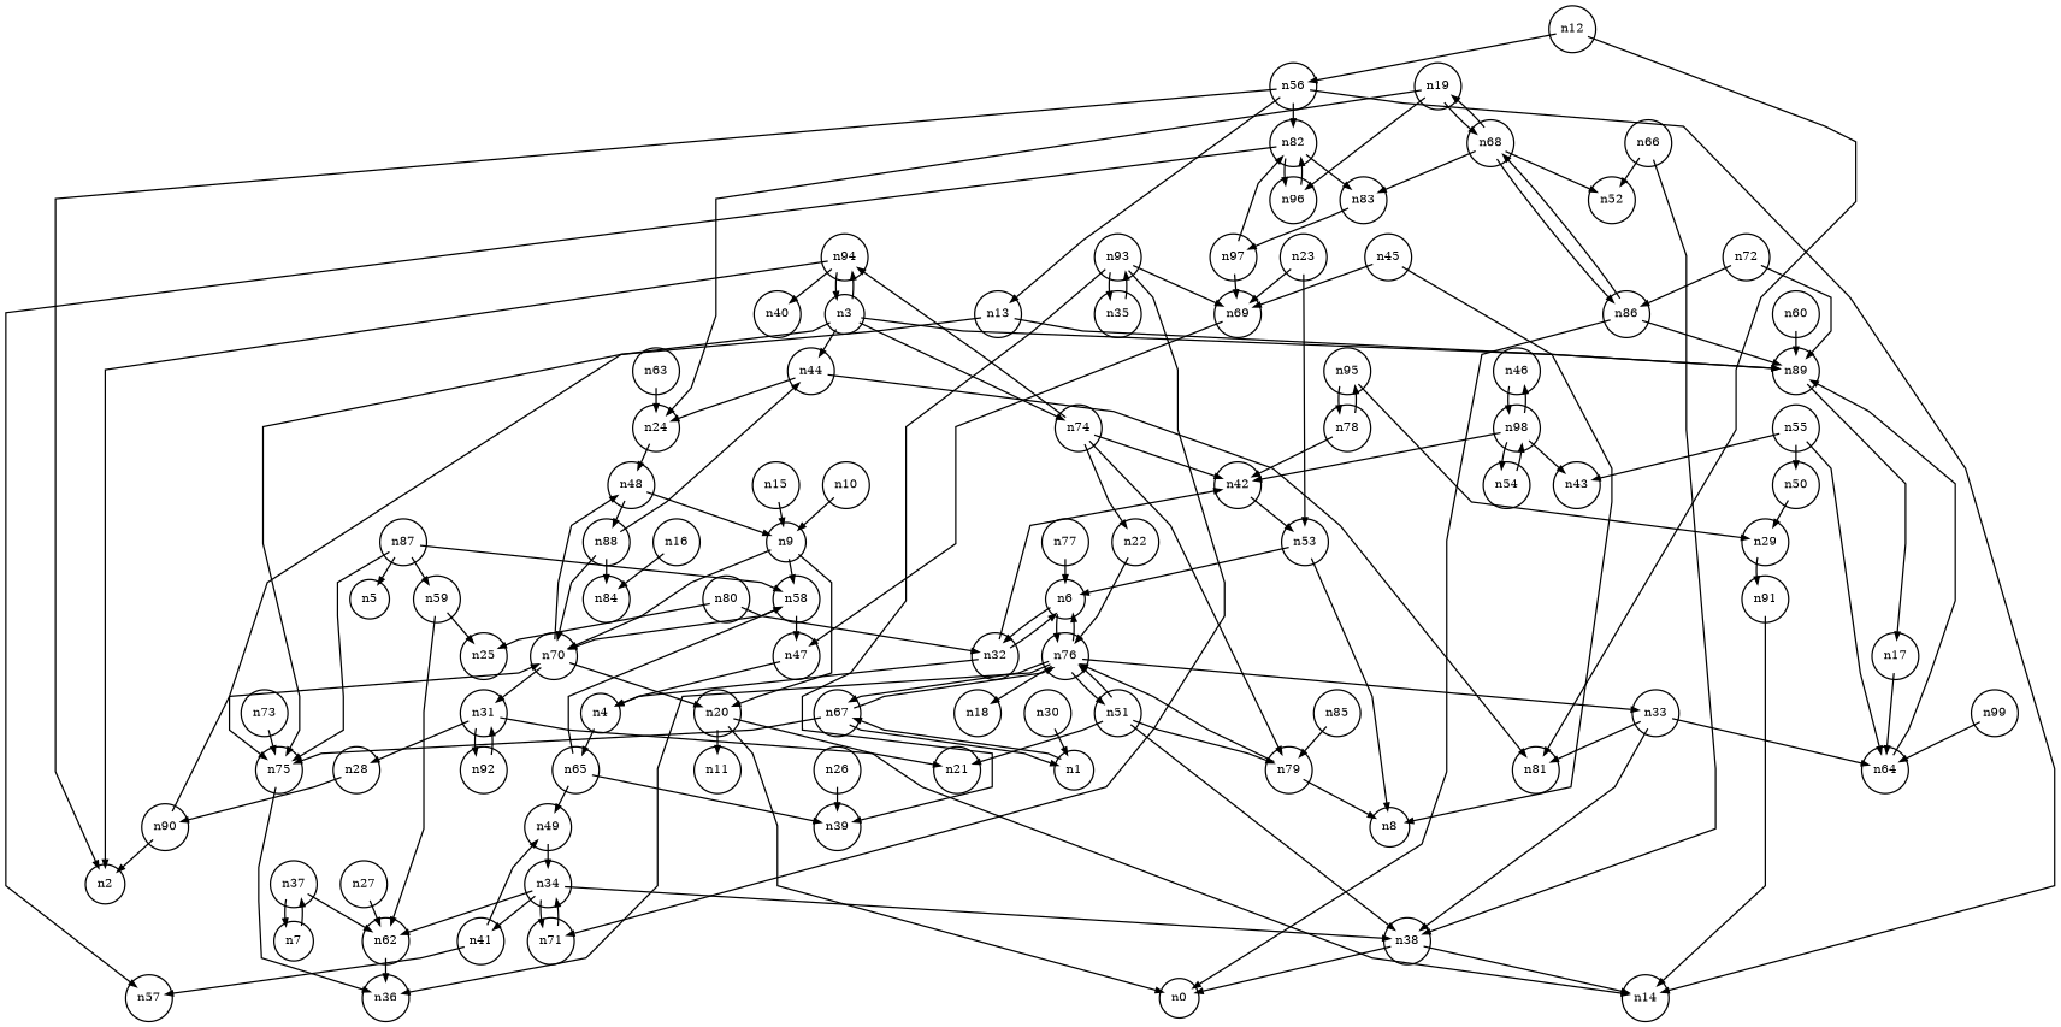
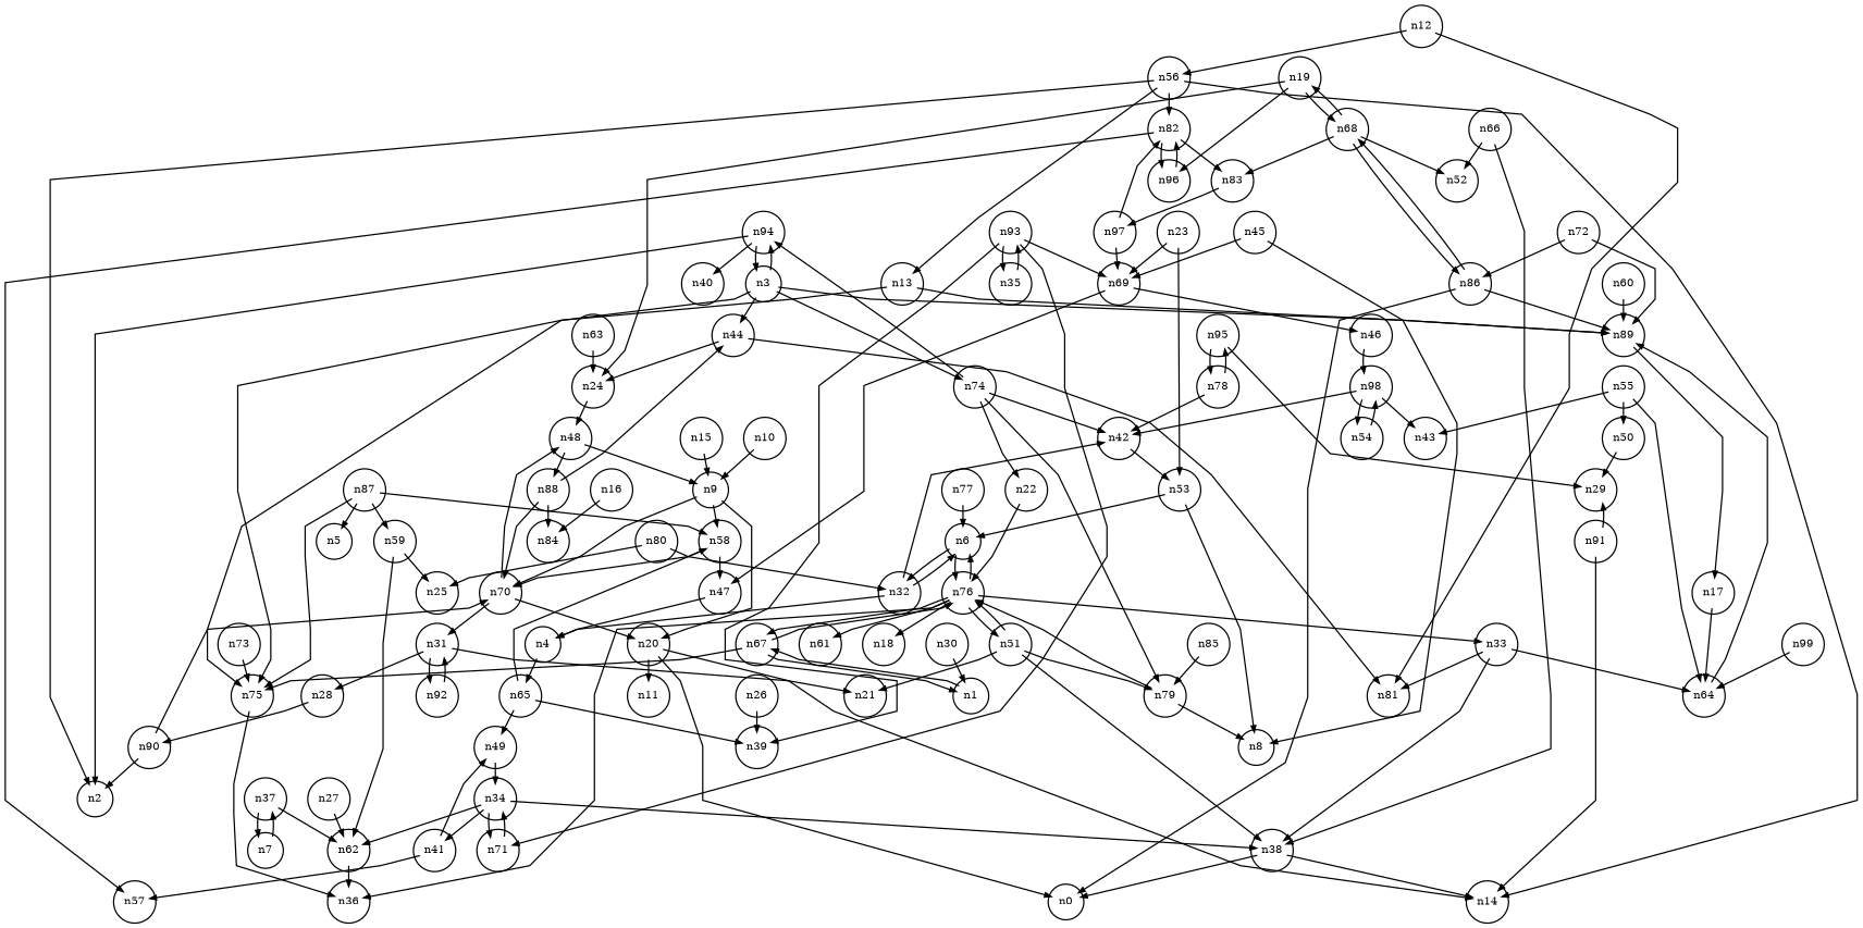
  digraph {
    fontsize=8
    nodesep=0.22
    nodesize=0.32
    ranksep=0.22
    splines=polyline
    node [fixedsize=shape fontsize=8 shape=circle]
    edge [arrowsize=0.5]
    n44 [width=0.32]
    n24 [width=0.32]
    n81 [width=0.32]
    n48 [width=0.32]
    n9 [width=0.32]
    n88 [width=0.32]
    n3 [width=0.32]
    n74 [width=0.32]
    n75 [width=0.32]
    n89 [width=0.32]
    n94 [width=0.32]
    n22 [width=0.32]
    n42 [width=0.32]
    n79 [width=0.32]
    n36 [width=0.32]
    n17 [width=0.32]
    n2 [width=0.32]
    n40 [width=0.32]
    n76 [width=0.32]
    n53 [width=0.32]
    n8 [width=0.32]
    n64 [width=0.32]
    n6 [width=0.32]
    n67 [width=0.32]
    n33 [width=0.32]
    n51 [width=0.32]
    n18 [width=0.32]
+   n61 [width=0.32]
    n32 [width=0.32]
    n25 [width=0.32]
    n4 [width=0.32]
    n65 [width=0.32]
    n1 [width=0.32]
    n38 [width=0.32]
    n21 [width=0.32]
    n58 [width=0.32]
    n39 [width=0.32]
    n49 [width=0.32]
    n20 [width=0.32]
    n0 [width=0.32]
    n11 [width=0.32]
    n14 [width=0.32]
    n70 [width=0.32]
    n47 [width=0.32]
    n31 [width=0.32]
    n28 [width=0.32]
    n92 [width=0.32]
    n10 [width=0.32]
    n56 [width=0.32]
    n13 [width=0.32]
    n82 [width=0.32]
    n96 [width=0.32]
    n57 [width=0.32]
    n83 [width=0.32]
    n90 [width=0.32]
    n97 [width=0.32]
    n12 [width=0.32]
    n15 [width=0.32]
    n16 [width=0.32]
    n84 [width=0.32]
    n19 [width=0.32]
    n68 [width=0.32]
    n52 [width=0.32]
    n86 [width=0.32]
    n23 [width=0.32]
    n69 [width=0.32]
    n26 [width=0.32]
    n62 [width=0.32]
    n27 [width=0.32]
    n30 [width=0.32]
    n34 [width=0.32]
    n41 [width=0.32]
    n71 [width=0.32]
    n7 [width=0.32]
    n37 [width=0.32]
    n45 [width=0.32]
    n50 [width=0.32]
    n29 [width=0.32]
    n55 [width=0.32]
    n43 [width=0.32]
    n59 [width=0.32]
    n60 [width=0.32]
    n63 [width=0.32]
    n66 [width=0.32]
    n72 [width=0.32]
    n73 [width=0.32]
    n77 [width=0.32]
    n78 [width=0.32]
    n95 [width=0.32]
    n80 [width=0.32]
    n85 [width=0.32]
    n87 [width=0.32]
    n5 [width=0.32]
    n91 [width=0.32]
    n93 [width=0.32]
    n35 [width=0.32]
    n98 [width=0.32]
    n46 [width=0.32]
    n54 [width=0.32]
    n99 [width=0.32]
    n44 -> n24
    n44 -> n81
    n24 -> n48
    n48 -> n9
    n48 -> n88
    n9 -> n58
    n9 -> n20
    n9 -> n70
    n88 -> n44
    n88 -> n70
    n88 -> n84
    n3 -> n44
    n3 -> n74
    n3 -> n75
    n3 -> n89
    n3 -> n94
    n74 -> n94
    n74 -> n22
    n74 -> n42
    n74 -> n79
    n75 -> n36
    n89 -> n17
    n94 -> n3
    n94 -> n2
    n94 -> n40
    n22 -> n76
    n42 -> n53
    n79 -> n76
    n79 -> n8
    n17 -> n64
    n76 -> n36
    n76 -> n6
    n76 -> n67
    n76 -> n33
    n76 -> n51
    n76 -> n18
+   n76 -> n61
    n53 -> n8
    n53 -> n6
    n64 -> n89
    n6 -> n76
    n6 -> n32
    n67 -> n75
    n67 -> n76
    n67 -> n1
    n33 -> n81
    n33 -> n64
    n33 -> n38
    n51 -> n79
    n51 -> n76
    n51 -> n38
    n51 -> n21
    n32 -> n42
    n32 -> n6
    n32 -> n4
    n4 -> n65
    n65 -> n58
    n65 -> n39
    n65 -> n49
    n1 -> n67
    n38 -> n0
    n38 -> n14
    n58 -> n70
    n58 -> n47
    n49 -> n34
    n20 -> n0
    n20 -> n11
    n20 -> n14
    n70 -> n48
    n70 -> n20
    n70 -> n31
    n47 -> n4
    n31 -> n21
    n31 -> n28
    n31 -> n92
    n28 -> n90
    n92 -> n31
    n10 -> n9
    n56 -> n2
    n56 -> n14
    n56 -> n13
    n56 -> n82
    n13 -> n75
    n13 -> n89
    n82 -> n96
    n82 -> n57
    n82 -> n83
    n96 -> n82
    n83 -> n97
    n90 -> n2
    n90 -> n70
    n97 -> n82
    n97 -> n69
    n12 -> n81
    n12 -> n56
    n15 -> n9
    n16 -> n84
    n19 -> n24
    n19 -> n96
    n19 -> n68
    n68 -> n83
    n68 -> n19
    n68 -> n52
    n68 -> n86
    n86 -> n89
    n86 -> n0
    n86 -> n68
    n23 -> n53
    n23 -> n69
    n69 -> n47
    n26 -> n39
    n62 -> n36
    n27 -> n62
    n30 -> n1
    n34 -> n38
    n34 -> n62
    n34 -> n41
    n34 -> n71
    n41 -> n49
    n41 -> n57
    n71 -> n34
    n7 -> n37
    n37 -> n62
    n37 -> n7
    n45 -> n8
    n45 -> n69
    n50 -> n29
    n55 -> n64
    n55 -> n50
    n55 -> n43
    n59 -> n25
    n59 -> n62
    n60 -> n89
    n63 -> n24
    n66 -> n38
    n66 -> n52
    n72 -> n89
    n72 -> n86
    n73 -> n75
    n77 -> n6
    n78 -> n42
    n78 -> n95
    n95 -> n29
    n95 -> n78
    n80 -> n32
    n80 -> n25
    n85 -> n79
    n87 -> n75
    n87 -> n58
    n87 -> n59
    n87 -> n5
    n91 -> n14
-   n29 -> n91
+   n91 -> n29
    n93 -> n39
    n93 -> n69
    n93 -> n71
    n93 -> n35
    n35 -> n93
    n98 -> n42
    n98 -> n43
-   n98 -> n46
+   n69 -> n46
    n98 -> n54
    n46 -> n98
    n54 -> n98
    n99 -> n64
  }
